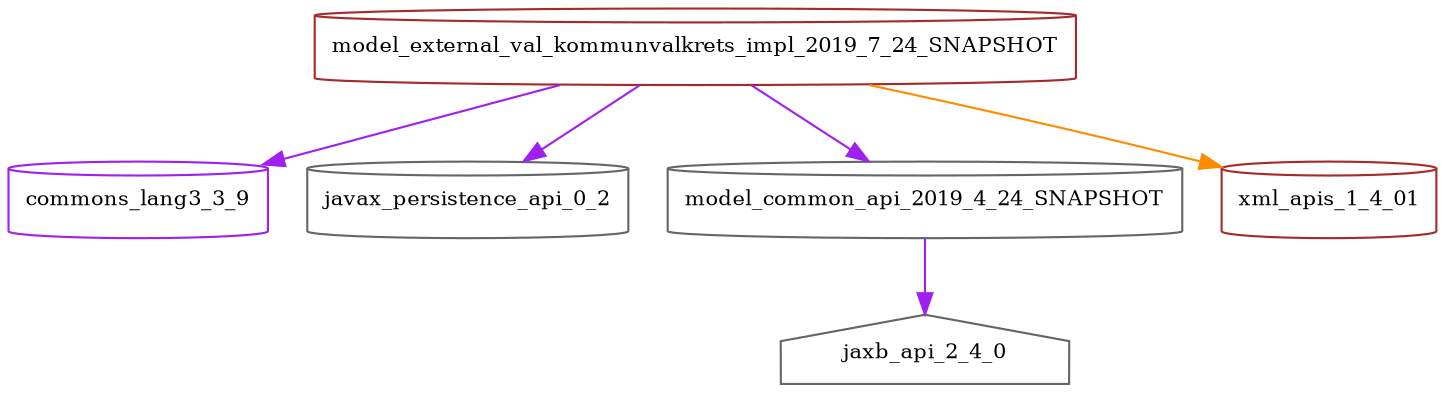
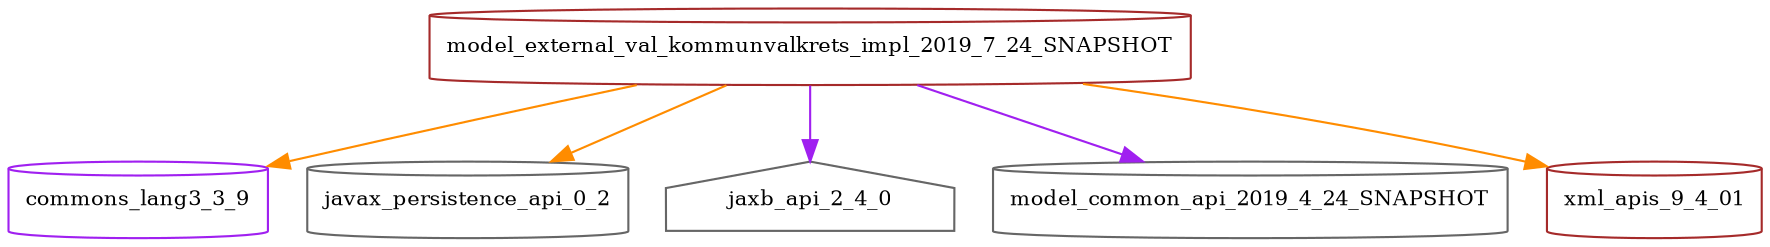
  digraph {
    node [color=gray40 fontsize=10.0 shape=cylinder]
    edge [color=purple]
    model_external_val_kommunvalkrets_impl_2019_7_24_SNAPSHOT [color=brown]
    commons_lang3_3_9 [color=purple]
    n3 [label=javax_persistence_api_0_2]
    jaxb_api_2_4_0 [shape=house]
    n5 [label=model_common_api_2019_4_24_SNAPSHOT]
-   xml_apis_1_4_01 [color=brown]
-   model_external_val_kommunvalkrets_impl_2019_7_24_SNAPSHOT -> commons_lang3_3_9
-   model_external_val_kommunvalkrets_impl_2019_7_24_SNAPSHOT -> n3
-   n5 -> jaxb_api_2_4_0
+   xml_apis_1_4_01 [color=brown label=xml_apis_9_4_01]
+   model_external_val_kommunvalkrets_impl_2019_7_24_SNAPSHOT -> commons_lang3_3_9 [color=darkorange]
+   model_external_val_kommunvalkrets_impl_2019_7_24_SNAPSHOT -> n3 [color=darkorange]
+   model_external_val_kommunvalkrets_impl_2019_7_24_SNAPSHOT -> jaxb_api_2_4_0
    model_external_val_kommunvalkrets_impl_2019_7_24_SNAPSHOT -> n5
    model_external_val_kommunvalkrets_impl_2019_7_24_SNAPSHOT -> xml_apis_1_4_01 [color=darkorange]
  }
